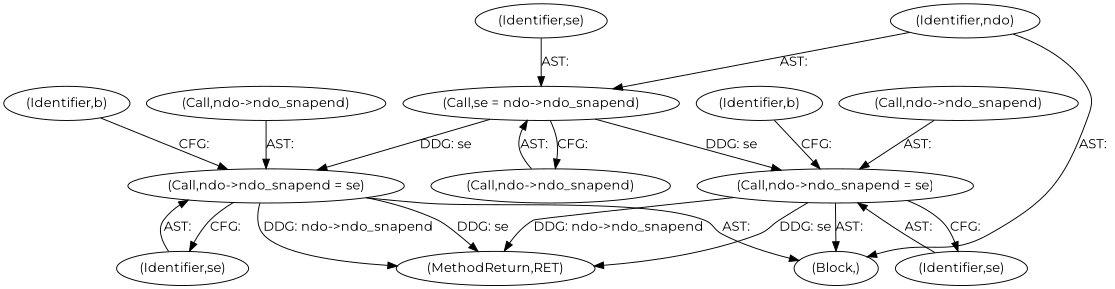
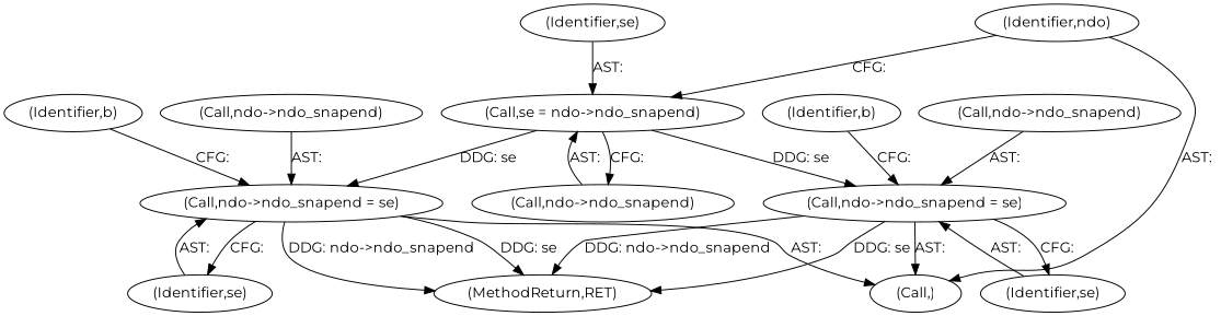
  digraph {
    fontname=Montserrat
    node [fontname=Montserrat]
    edge [fontname=Montserrat]
    n1 [label="(Call,se = ndo->ndo_snapend)"]
    n2 [label="(Call,ndo->ndo_snapend = se)"]
    n3 [label="(Call,ndo->ndo_snapend = se)"]
    n4 [label="(Call,ndo->ndo_snapend)"]
-   n5 [label="(Block,)"]
+   n5 [label="(Call,)"]
    n6 [label="(Identifier,se)"]
    n7 [label="(MethodReturn,RET)"]
    n8 [label="(Identifier,se)"]
    n9 [label="(Identifier,b)"]
    n10 [label="(Identifier,b)"]
    n11 [label="(Identifier,se)"]
    n12 [label="(Call,ndo->ndo_snapend)"]
    n13 [label="(Call,ndo->ndo_snapend)"]
    n14 [label="(Identifier,ndo)"]
    n1 -> n2 [label="DDG: se"]
    n1 -> n3 [label="DDG: se"]
    n1 -> n4 [label="CFG: "]
    n2 -> n5 [label="AST: "]
    n2 -> n6 [label="CFG: "]
    n2 -> n7 [label="DDG: se"]
    n2 -> n7 [label="DDG: ndo->ndo_snapend"]
    n3 -> n5 [label="AST: "]
    n3 -> n7 [label="DDG: ndo->ndo_snapend"]
    n3 -> n7 [label="DDG: se"]
    n3 -> n8 [label="CFG: "]
    n4 -> n1 [label="AST: "]
    n6 -> n2 [label="AST: "]
    n8 -> n3 [label="AST: "]
    n9 -> n2 [label="CFG: "]
    n10 -> n3 [label="CFG: "]
    n11 -> n1 [label="AST: "]
    n12 -> n2 [label="AST: "]
    n13 -> n3 [label="AST: "]
-   n14 -> n1 [label="AST: "]
+   n14 -> n1 [label="CFG: "]
    n14 -> n5 [label="AST: "]
  }
